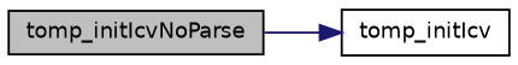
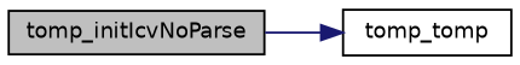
  digraph {
    rankdir=LR
    node [color=black fontname=Helvetica fontsize=10 shape=record style=filled]
    n1 [fillcolor=grey75 fontcolor=black height=0.2 label=tomp_initIcvNoParse width=0.4]
-   n2 [fillcolor=white height=0.2 label=tomp_initIcv width=0.4]
+   n2 [fillcolor=white height=0.2 label=tomp_tomp width=0.4]
    n1 -> n2 [color=midnightblue fontname=Helvetica fontsize=10 labelfontname=Helvetica labelfontsize=10 style=solid]
  }
